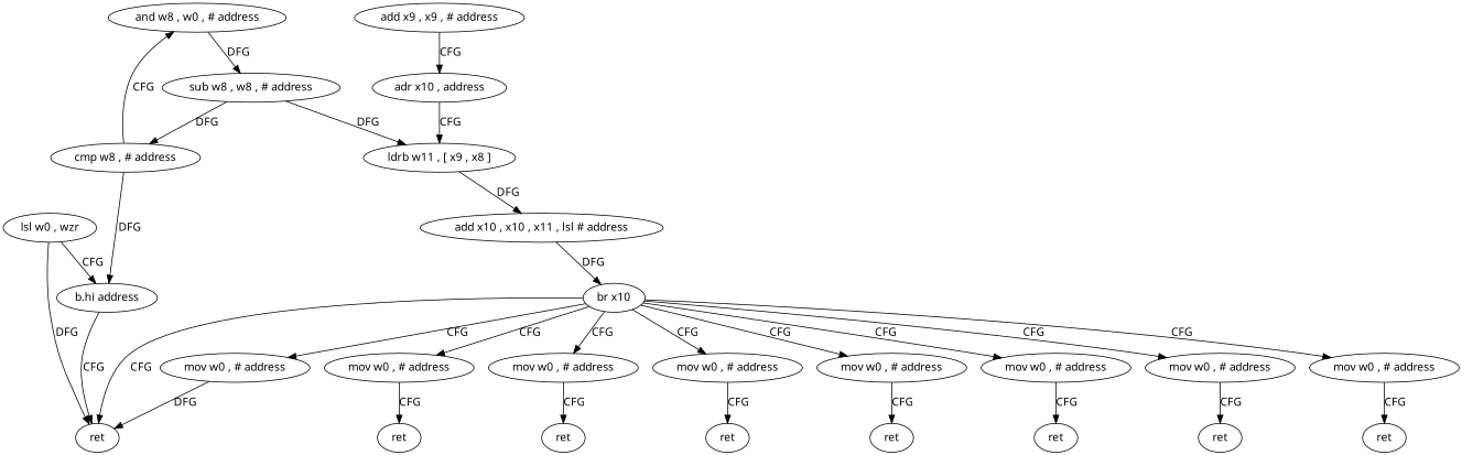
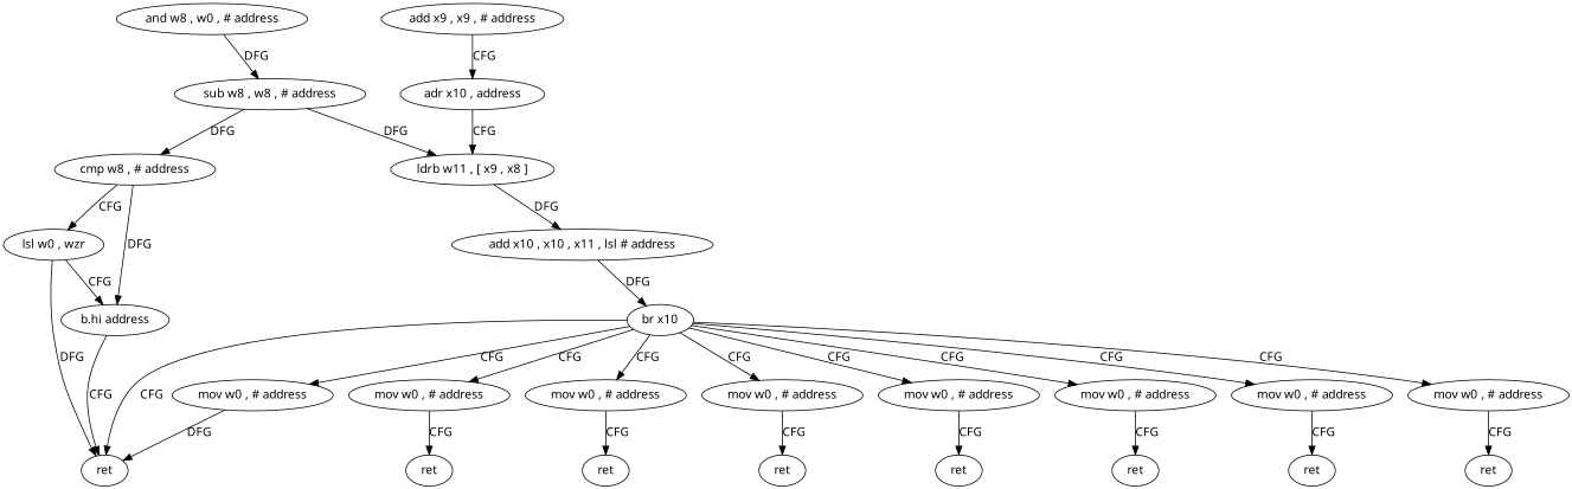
  digraph {
    fontname="Noto Sans"
    node [fontname="Noto Sans"]
    edge [fontname="Noto Sans"]
    n1 [label="and w8 , w0 , # address"]
    n2 [label="sub w8 , w8 , # address"]
    n3 [label="cmp w8 , # address"]
    n4 [label="ldrb w11 , [ x9 , x8 ]"]
    n5 [label="lsl w0 , wzr"]
    n6 [label="b.hi address"]
    n7 [label="add x10 , x10 , x11 , lsl # address"]
    n8 [label=ret]
    n9 [label="add x9 , x9 , # address"]
    n10 [label="adr x10 , address"]
    n11 [label="br x10"]
    n12 [label="mov w0 , # address"]
    n13 [label="mov w0 , # address"]
    n14 [label="mov w0 , # address"]
    n15 [label="mov w0 , # address"]
    n16 [label="mov w0 , # address"]
    n17 [label="mov w0 , # address"]
    n18 [label="mov w0 , # address"]
    n19 [label="mov w0 , # address"]
    n20 [label=ret]
    n21 [label=ret]
    n22 [label=ret]
    n23 [label=ret]
    n24 [label=ret]
    n25 [label=ret]
    n26 [label=ret]
    n1 -> n2 [label=DFG]
    n2 -> n3 [label=DFG]
    n2 -> n4 [label=DFG]
-   n3 -> n1 [label=CFG]
+   n3 -> n5 [label=CFG]
    n3 -> n6 [label=DFG]
    n4 -> n7 [label=DFG]
    n5 -> n6 [label=CFG]
    n5 -> n8 [label=DFG]
    n6 -> n8 [label=CFG]
    n7 -> n11 [label=DFG]
    n9 -> n10 [label=CFG]
    n10 -> n4 [label=CFG]
    n11 -> n8 [label=CFG]
    n11 -> n12 [label=CFG]
    n11 -> n13 [label=CFG]
    n11 -> n14 [label=CFG]
    n11 -> n15 [label=CFG]
    n11 -> n16 [label=CFG]
    n11 -> n17 [label=CFG]
    n11 -> n18 [label=CFG]
    n11 -> n19 [label=CFG]
    n12 -> n8 [label=DFG]
    n13 -> n20 [label=CFG]
    n14 -> n21 [label=CFG]
    n15 -> n22 [label=CFG]
    n16 -> n23 [label=CFG]
    n17 -> n24 [label=CFG]
    n18 -> n25 [label=CFG]
    n19 -> n26 [label=CFG]
  }
